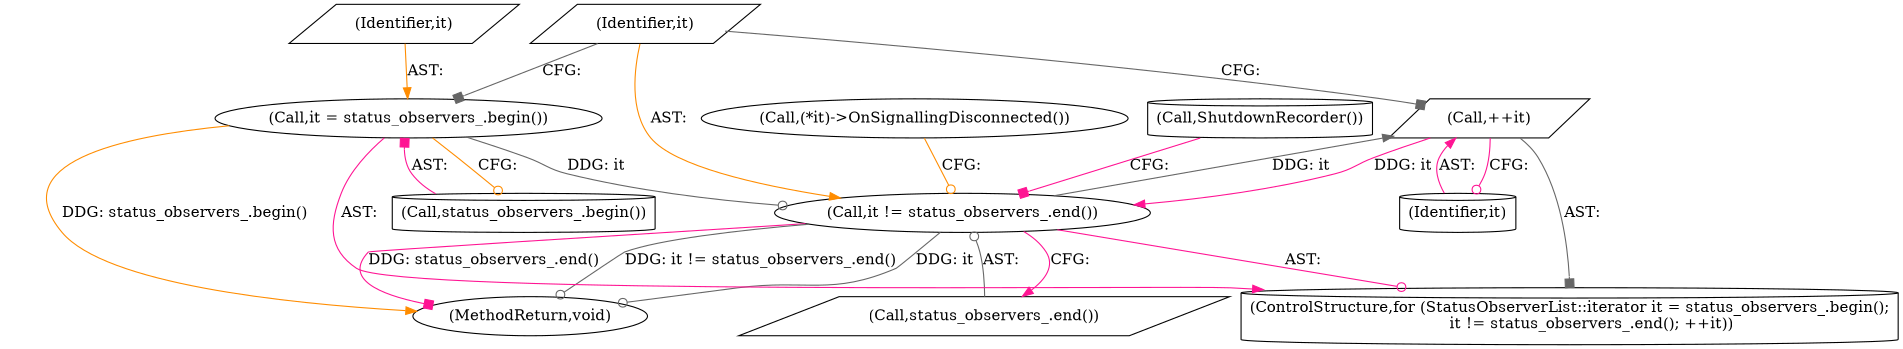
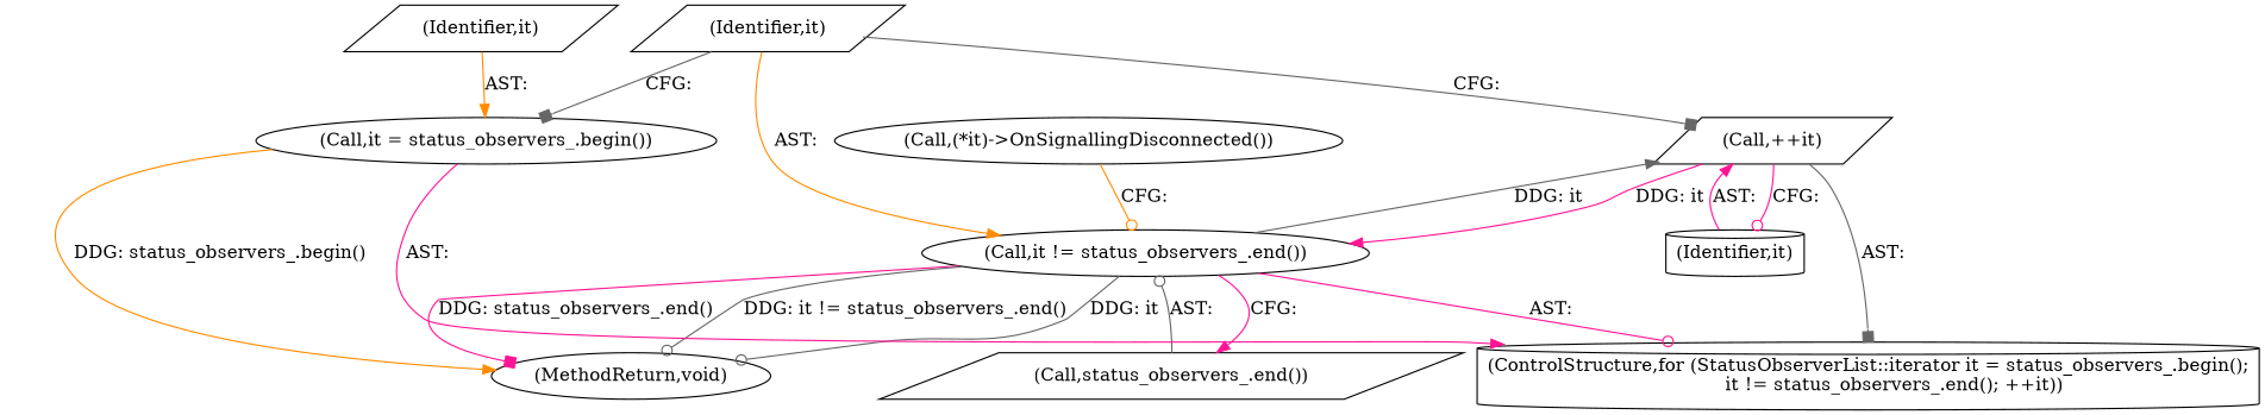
  digraph {
    node [shape=parallelogram]
    edge [arrowhead=normal color=deeppink]
    n1 [label="(Call,++it)"]
    n2 [label="(Call,it != status_observers_.end())" shape=ellipse]
    n3 [label="(Identifier,it)" shape=cylinder]
    n4 [label="(ControlStructure,for (StatusObserverList::iterator it = status_observers_.begin();\n         it != status_observers_.end(); ++it))" shape=cylinder]
    n5 [label="(MethodReturn,void)" shape=ellipse]
    n6 [label="(Call,status_observers_.end())"]
    n7 [label="(Call,it = status_observers_.begin())" shape=ellipse]
-   n8 [label="(Call,status_observers_.begin())" shape=cylinder]
    n9 [label="(Identifier,it)"]
    n10 [label="(Call,(*it)->OnSignallingDisconnected())" shape=ellipse]
-   n11 [label="(Call,ShutdownRecorder())" shape=cylinder]
    n12 [label="(Identifier,it)"]
    n1 -> n2 [label="DDG: it"]
    n1 -> n3 [arrowhead=odot label="CFG: "]
    n1 -> n4 [arrowhead=box color=gray40 label="AST: "]
    n2 -> n1 [color=gray40 label="DDG: it"]
    n2 -> n4 [arrowhead=odot label="AST: "]
    n2 -> n5 [arrowhead=box label="DDG: status_observers_.end()"]
    n2 -> n5 [arrowhead=odot color=gray40 label="DDG: it != status_observers_.end()"]
    n2 -> n5 [arrowhead=odot color=gray40 label="DDG: it"]
    n2 -> n6 [label="CFG: "]
    n3 -> n1 [label="AST: "]
    n6 -> n2 [arrowhead=odot color=gray40 label="AST: "]
-   n7 -> n2 [arrowhead=odot color=gray40 label="DDG: it"]
    n7 -> n4 [label="AST: "]
    n7 -> n5 [color=darkorange label="DDG: status_observers_.begin()"]
-   n7 -> n8 [arrowhead=odot color=darkorange label="CFG: "]
-   n8 -> n7 [arrowhead=box label="AST: "]
    n9 -> n7 [color=darkorange label="AST: "]
    n10 -> n2 [arrowhead=odot color=darkorange label="CFG: "]
-   n11 -> n2 [arrowhead=box label="CFG: "]
    n12 -> n1 [arrowhead=box color=gray40 label="CFG: "]
    n12 -> n2 [color=darkorange label="AST: "]
    n12 -> n7 [arrowhead=box color=gray40 label="CFG: "]
  }
